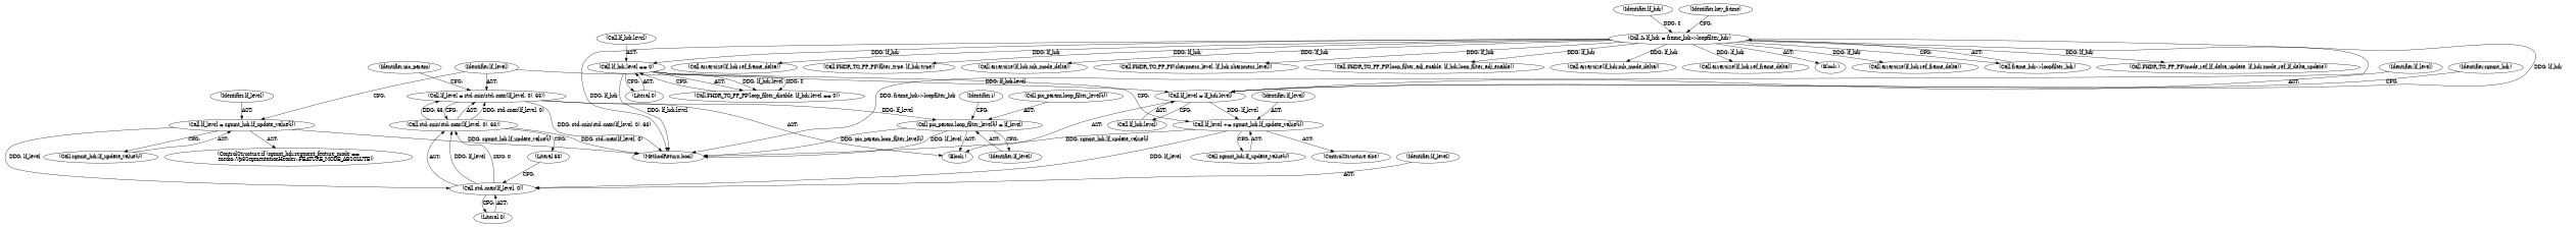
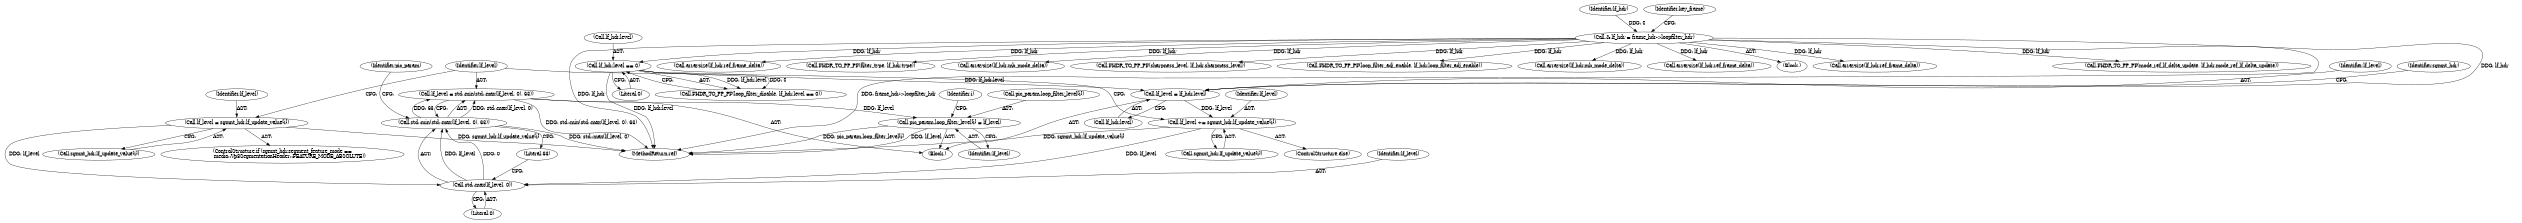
  digraph {
    n1 [label="(Call,pic_param.loop_filter_level[i] = lf_level)"]
    n2 [label="(Block,)"]
    n3 [label="(Identifier,lf_level)"]
-   n4 [label="(MethodReturn,bool)"]
+   n4 [label="(MethodReturn,ref)"]
    n5 [label="(Call,lf_level = std::min(std::max(lf_level, 0), 63))"]
    n6 [label="(Call,std::min(std::max(lf_level, 0), 63))"]
    n7 [label="(Literal,63)"]
    n8 [label="(Call,std::max(lf_level, 0))"]
    n9 [label="(Literal,0)"]
    n10 [label="(Call,lf_level = sgmnt_hdr.lf_update_value[i])"]
    n11 [label="(Call,sgmnt_hdr.lf_update_value[i])"]
    n12 [label="(ControlStructure,if (sgmnt_hdr.segment_feature_mode ==\n          media::Vp8SegmentationHeader::FEATURE_MODE_ABSOLUTE))"]
    n13 [label="(Call,lf_level += sgmnt_hdr.lf_update_value[i])"]
    n14 [label="(Call,sgmnt_hdr.lf_update_value[i])"]
    n15 [label="(ControlStructure,else)"]
    n16 [label="(Call,lf_level = lf_hdr.level)"]
    n17 [label="(Call,lf_hdr.level)"]
    n18 [label="(Call,lf_hdr.level == 0)"]
    n19 [label="(Literal,0)"]
    n20 [label="(Call,FHDR_TO_PP_PF(loop_filter_disable, lf_hdr.level == 0))"]
    n21 [label="(Call,& lf_hdr = frame_hdr->loopfilter_hdr)"]
    n22 [label="(Call,arraysize(lf_hdr.ref_frame_delta))"]
    n23 [label="(Call,FHDR_TO_PP_PF(filter_type, lf_hdr.type))"]
    n24 [label="(Call,arraysize(lf_hdr.mb_mode_delta))"]
    n25 [label="(Call,FHDR_TO_PP_PF(sharpness_level, lf_hdr.sharpness_level))"]
    n26 [label="(Call,FHDR_TO_PP_PF(loop_filter_adj_enable, lf_hdr.loop_filter_adj_enable))"]
    n27 [label="(Call,arraysize(lf_hdr.mb_mode_delta))"]
    n28 [label="(Call,arraysize(lf_hdr.ref_frame_delta))"]
    n29 [label="(Block,)"]
    n30 [label="(Call,arraysize(lf_hdr.ref_frame_delta))"]
-   n31 [label="(Call,frame_hdr->loopfilter_hdr)"]
    n32 [label="(Call,FHDR_TO_PP_PF(mode_ref_lf_delta_update, lf_hdr.mode_ref_lf_delta_update))"]
    n33 [label="(Identifier,lf_level)"]
    n34 [label="(Identifier,lf_level)"]
    n35 [label="(Identifier,pic_param)"]
    n36 [label="(Identifier,lf_level)"]
    n37 [label="(Identifier,lf_hdr)"]
    n38 [label="(Identifier,i)"]
    n39 [label="(Identifier,key_frame)"]
    n40 [label="(Call,pic_param.loop_filter_level[i])"]
    n41 [label="(Identifier,lf_level)"]
    n42 [label="(Identifier,sgmnt_hdr)"]
    n43 [label="(Call,lf_hdr.level)"]
    n44 [label="(Identifier,lf_level)"]
    n1 -> n2 [label="AST: "]
    n1 -> n3 [label="CFG: "]
    n1 -> n4 [label="DDG: pic_param.loop_filter_level[i]"]
    n1 -> n4 [label="DDG: lf_level"]
    n3 -> n1 [label="AST: "]
    n5 -> n1 [label="DDG: lf_level"]
    n5 -> n2 [label="AST: "]
    n5 -> n4 [label="DDG: std::min(std::max(lf_level, 0), 63)"]
    n5 -> n6 [label="CFG: "]
    n6 -> n4 [label="DDG: std::max(lf_level, 0)"]
    n6 -> n5 [label="AST: "]
    n6 -> n5 [label="DDG: std::max(lf_level, 0)"]
    n6 -> n5 [label="DDG: 63"]
    n6 -> n7 [label="CFG: "]
    n7 -> n8 [label="CFG: "]
    n8 -> n6 [label="AST: "]
    n8 -> n6 [label="DDG: lf_level"]
    n8 -> n6 [label="DDG: 0"]
    n8 -> n9 [label="CFG: "]
    n9 -> n8 [label="AST: "]
    n10 -> n4 [label="DDG: sgmnt_hdr.lf_update_value[i]"]
    n10 -> n8 [label="DDG: lf_level"]
    n10 -> n11 [label="CFG: "]
    n10 -> n12 [label="AST: "]
    n11 -> n10 [label="AST: "]
    n13 -> n4 [label="DDG: sgmnt_hdr.lf_update_value[i]"]
    n13 -> n8 [label="DDG: lf_level"]
    n13 -> n14 [label="CFG: "]
    n13 -> n15 [label="AST: "]
    n14 -> n13 [label="AST: "]
    n16 -> n2 [label="AST: "]
    n16 -> n13 [label="DDG: lf_level"]
    n16 -> n17 [label="CFG: "]
    n17 -> n16 [label="AST: "]
    n18 -> n4 [label="DDG: lf_hdr.level"]
    n18 -> n16 [label="DDG: lf_hdr.level"]
    n18 -> n19 [label="CFG: "]
    n18 -> n20 [label="AST: "]
    n18 -> n20 [label="DDG: lf_hdr.level"]
    n18 -> n20 [label="DDG: 0"]
    n19 -> n18 [label="AST: "]
    n20 -> n18 [label="CFG: "]
    n21 -> n4 [label="DDG: frame_hdr->loopfilter_hdr"]
    n21 -> n4 [label="DDG: lf_hdr"]
    n21 -> n16 [label="DDG: lf_hdr"]
    n21 -> n18 [label="DDG: lf_hdr"]
    n21 -> n22 [label="DDG: lf_hdr"]
    n21 -> n23 [label="DDG: lf_hdr"]
    n21 -> n24 [label="DDG: lf_hdr"]
    n21 -> n25 [label="DDG: lf_hdr"]
    n21 -> n26 [label="DDG: lf_hdr"]
    n21 -> n27 [label="DDG: lf_hdr"]
    n21 -> n28 [label="DDG: lf_hdr"]
    n21 -> n29 [label="AST: "]
    n21 -> n30 [label="DDG: lf_hdr"]
-   n21 -> n31 [label="CFG: "]
    n21 -> n32 [label="DDG: lf_hdr"]
-   n31 -> n21 [label="AST: "]
    n33 -> n13 [label="AST: "]
    n34 -> n16 [label="AST: "]
-   n35 -> n5 [label="CFG: "]
+   n35 -> n6 [label="CFG: "]
    n36 -> n8 [label="AST: "]
    n37 -> n21 [label="DDG: 0"]
    n38 -> n1 [label="CFG: "]
    n39 -> n21 [label="CFG: "]
    n40 -> n1 [label="AST: "]
    n41 -> n5 [label="AST: "]
    n41 -> n10 [label="CFG: "]
    n41 -> n13 [label="CFG: "]
    n42 -> n16 [label="CFG: "]
    n43 -> n18 [label="AST: "]
    n44 -> n10 [label="AST: "]
  }
